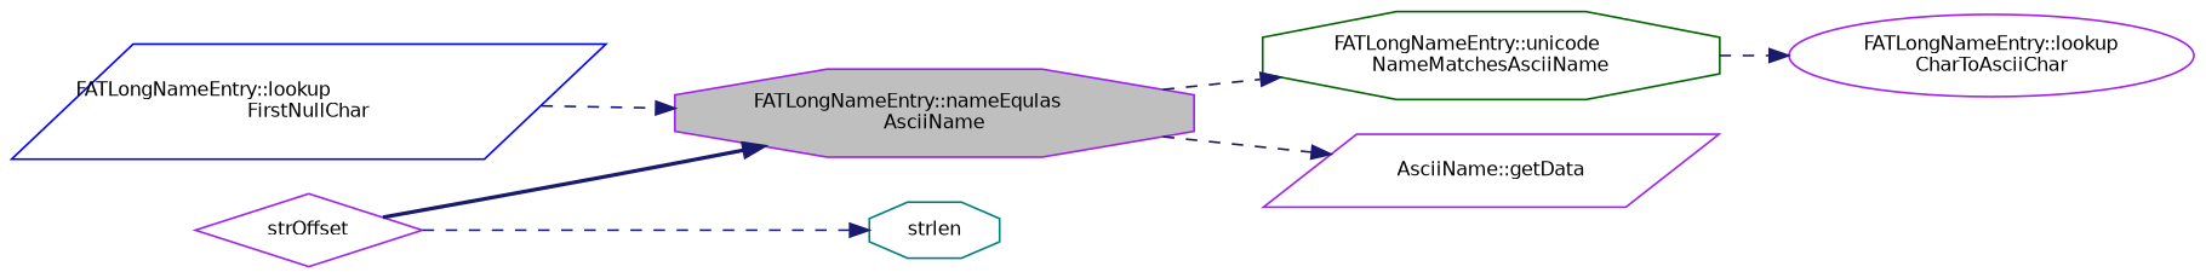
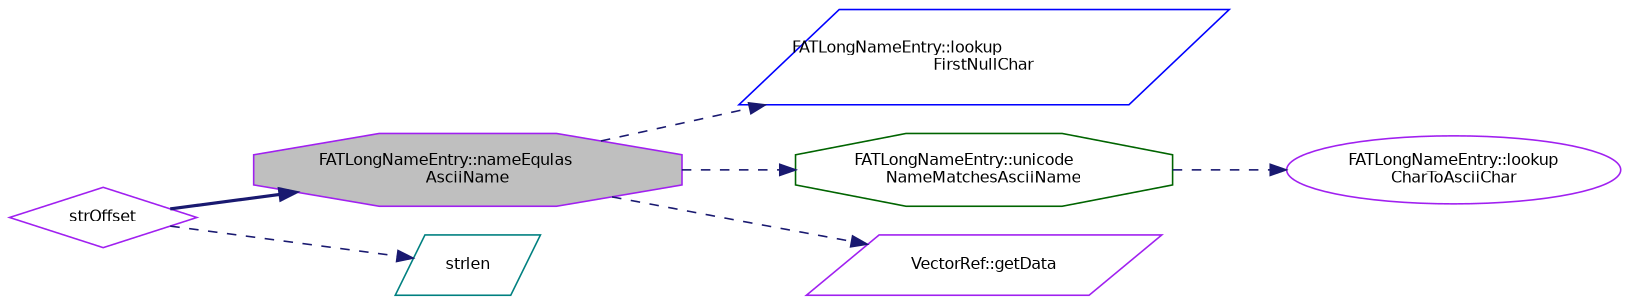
  digraph {
    rankdir=LR
    node [color=purple fillcolor=white fontname=Helvetica fontsize=10 shape=octagon style=filled]
    edge [color=midnightblue fontname=Helvetica fontsize=10 labelfontname=Helvetica labelfontsize=10 style=dashed]
    n1 [fillcolor=grey75 fontcolor=black height=0.2 label="FATLongNameEntry::nameEqulas\lAsciiName" width=0.4]
    n2 [color=blue height=0.2 label="FATLongNameEntry::lookup\lFirstNullChar" shape=parallelogram width=0.4]
    n3 [color=darkgreen height=0.2 label="FATLongNameEntry::unicode\lNameMatchesAsciiName" width=0.4]
-   n4 [height=0.2 label="AsciiName::getData" shape=parallelogram width=0.4]
+   n4 [height=0.2 label="VectorRef::getData" shape=parallelogram width=0.4]
    n5 [height=0.2 label="FATLongNameEntry::lookup\lCharToAsciiChar" shape=ellipse width=0.4]
    n6 [height=0.2 label=strOffset shape=diamond width=0.4]
-   n7 [color=teal height=0.2 label=strlen width=0.4]
-   n2 -> n1
+   n7 [color=teal height=0.2 label=strlen shape=parallelogram width=0.4]
+   n1 -> n2
    n1 -> n3
    n1 -> n4
    n3 -> n5
    n6 -> n1 [style=bold]
    n6 -> n7
  }
